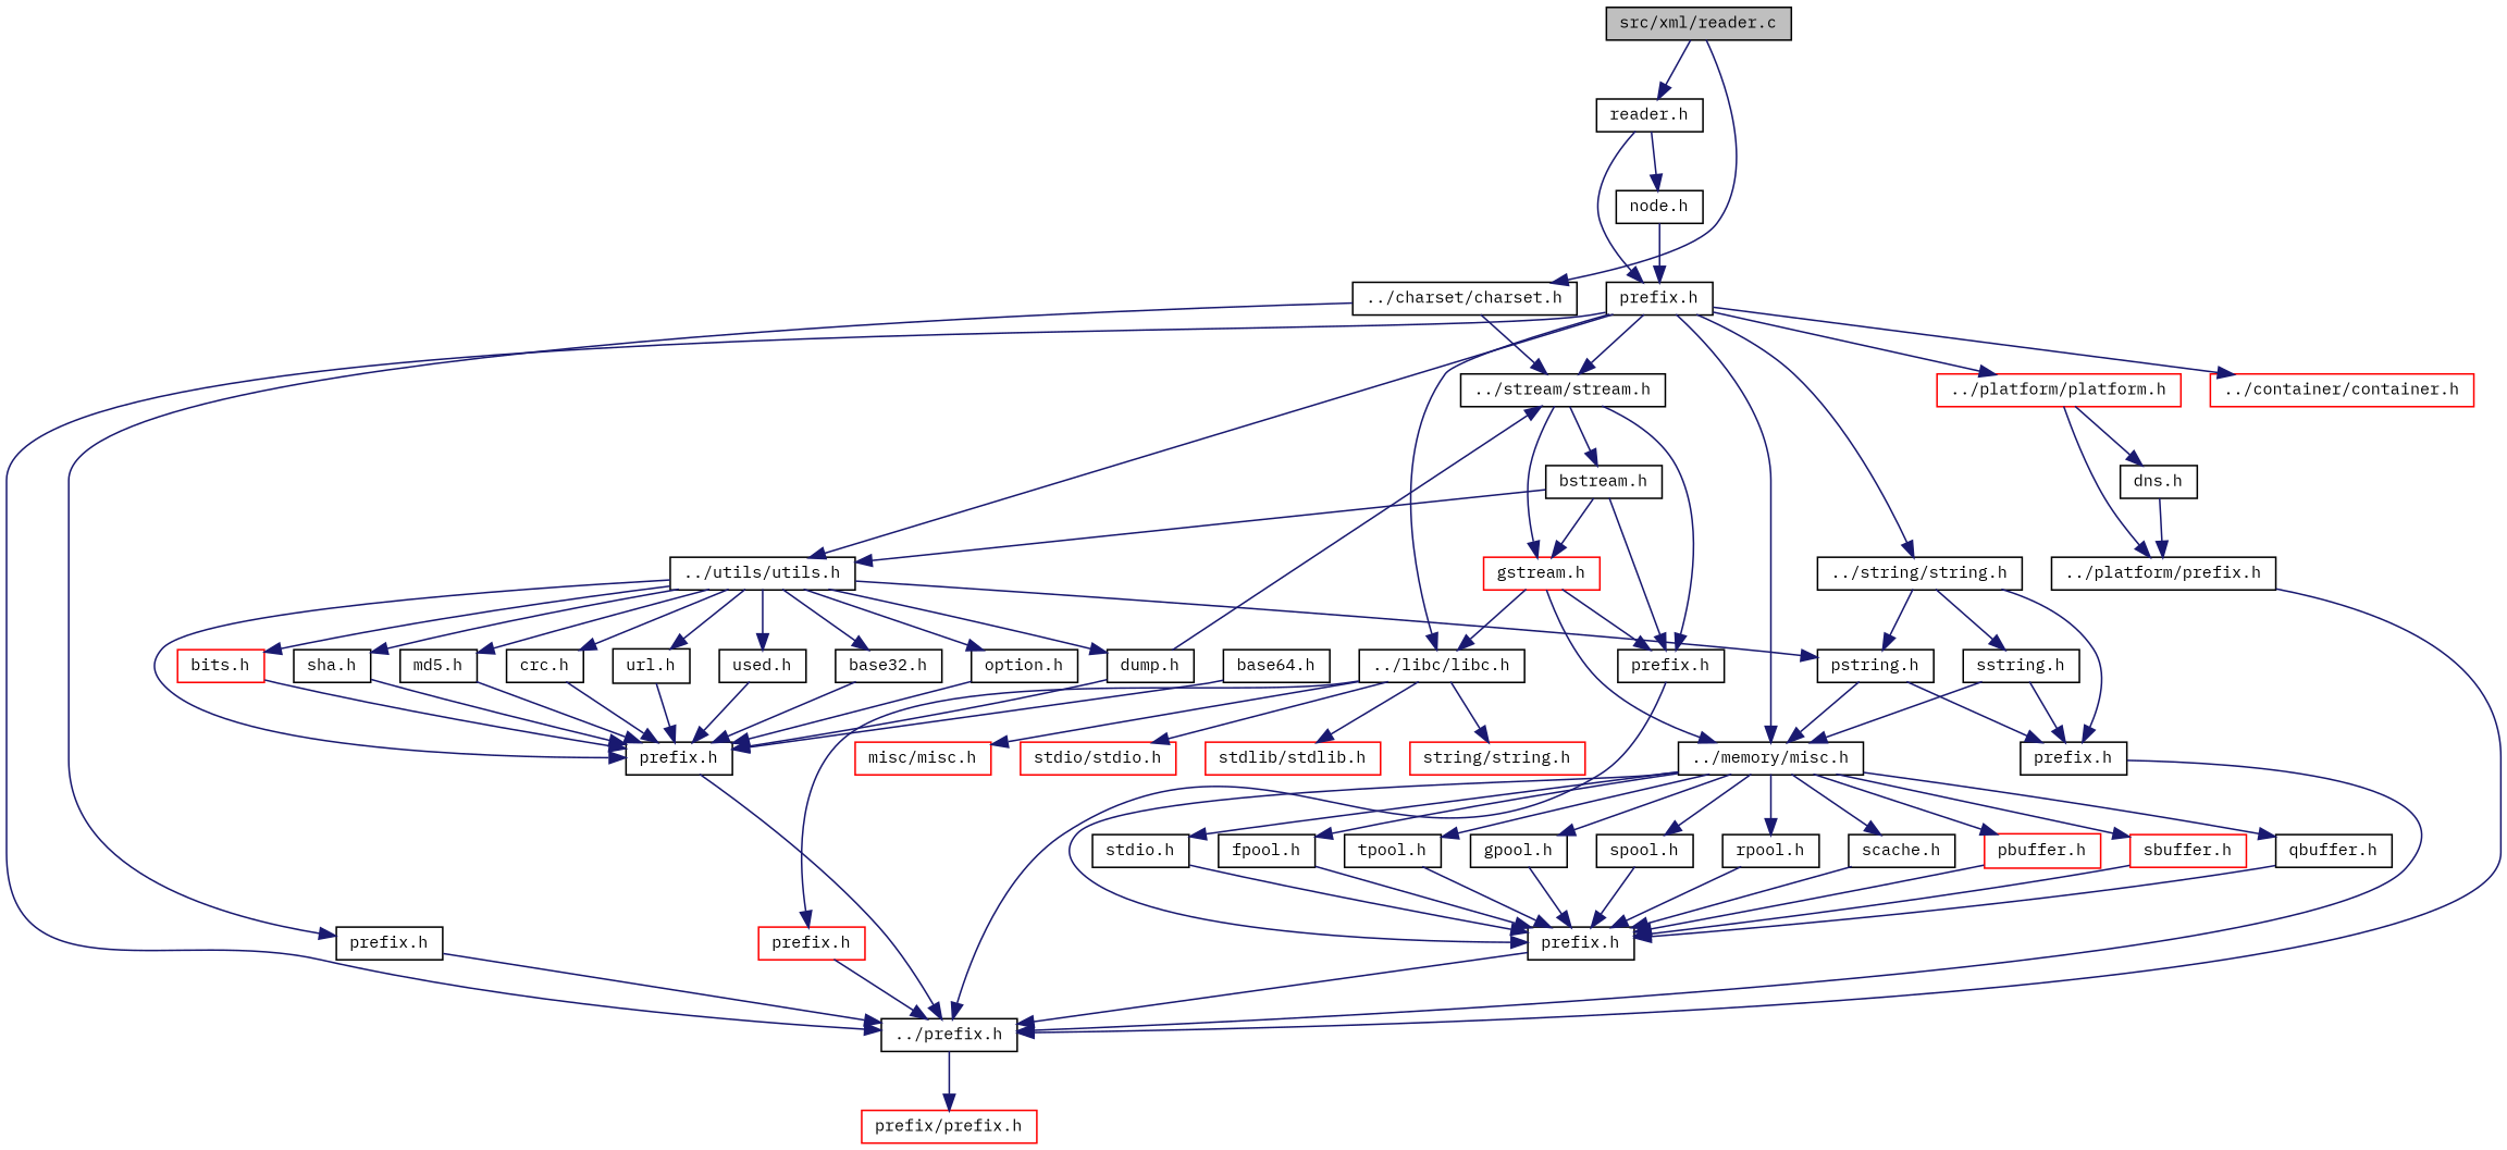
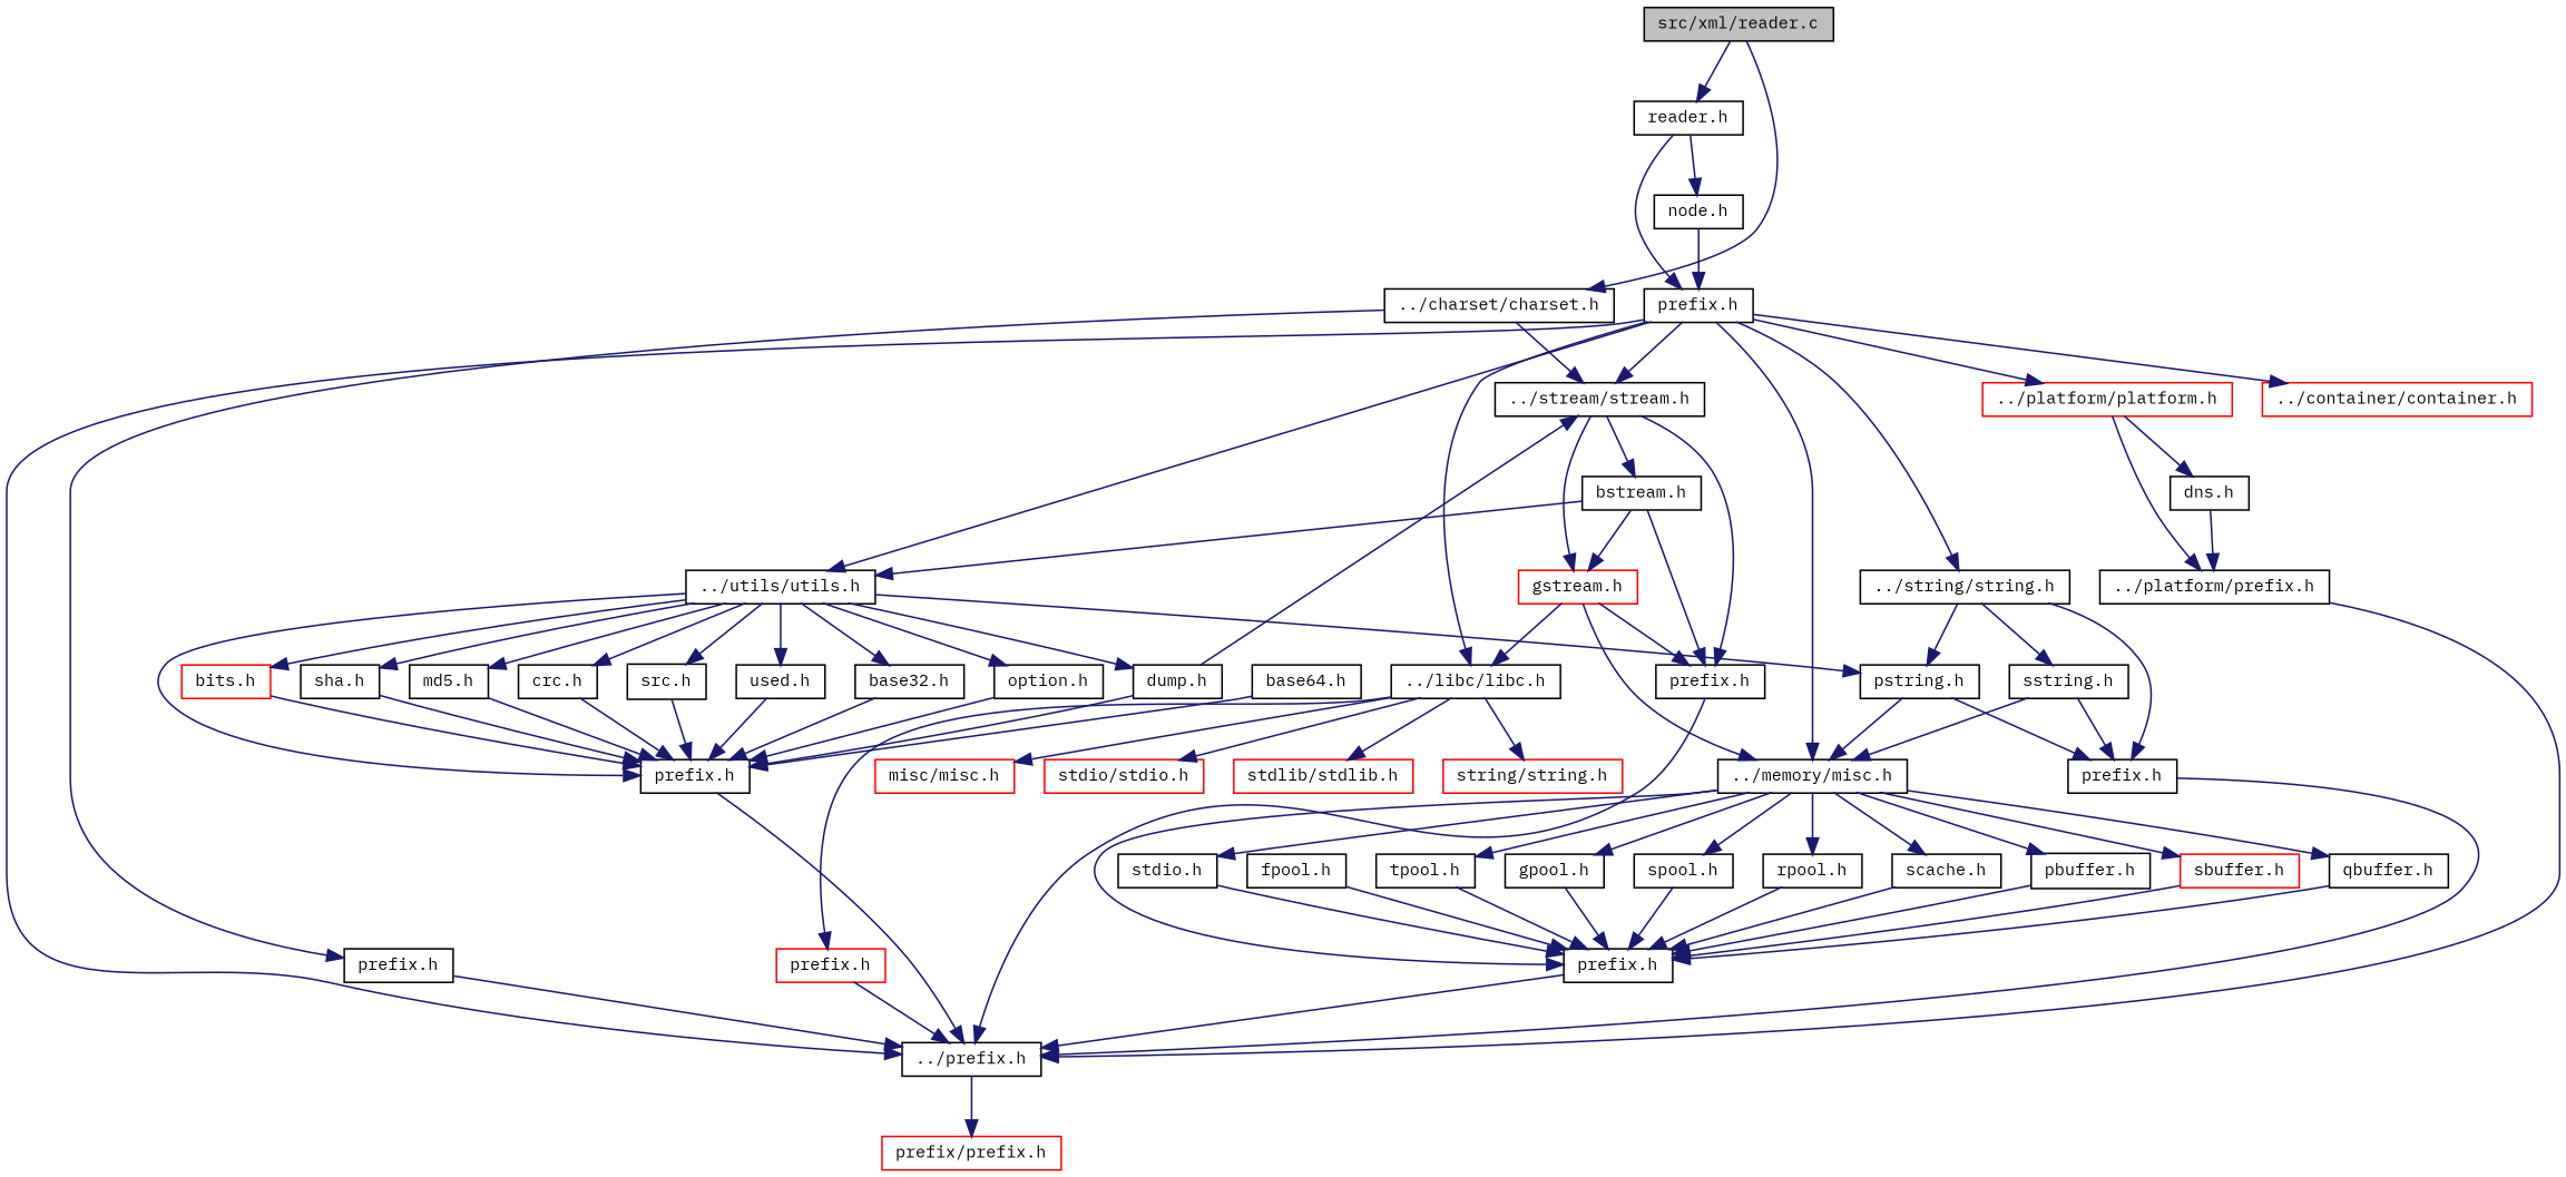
  digraph {
    fontname="IBM Plex Mono"
    node [color=black fillcolor=white fontname="IBM Plex Mono" fontsize=10 shape=record style=filled]
    edge [color=midnightblue fontname="IBM Plex Mono" fontsize=10 labelfontname=CourierNew labelfontsize=10 style=solid]
    n1 [fillcolor=grey75 fontcolor=black height=0.2 label="src/xml/reader.c" width=0.4]
    n2 [height=0.2 label="reader.h" width=0.4]
    n3 [height=0.2 label="../charset/charset.h" width=0.4]
    n4 [height=0.2 label="prefix.h" width=0.4]
    n5 [height=0.2 label="node.h" width=0.4]
    n6 [height=0.2 label="../stream/stream.h" width=0.4]
    n7 [height=0.2 label="prefix.h" width=0.4]
    n8 [height=0.2 label="../prefix.h" width=0.4]
    n9 [height=0.2 label="../libc/libc.h" width=0.4]
    n10 [height=0.2 label="../utils/utils.h" width=0.4]
    n11 [height=0.2 label="../memory/misc.h" width=0.4]
    n12 [height=0.2 label="../string/string.h" width=0.4]
    n13 [color=red height=0.2 label="../platform/platform.h" width=0.4]
    n14 [color=red height=0.2 label="../container/container.h" width=0.4]
    n15 [color=red height=0.2 label="prefix/prefix.h" width=0.4]
    n16 [color=red height=0.2 label="prefix.h" width=0.4]
    n17 [color=red height=0.2 label="misc/misc.h" width=0.4]
    n18 [color=red height=0.2 label="stdio/stdio.h" width=0.4]
    n19 [color=red height=0.2 label="stdlib/stdlib.h" width=0.4]
    n20 [color=red height=0.2 label="string/string.h" width=0.4]
    n21 [height=0.2 label="prefix.h" width=0.4]
    n22 [color=red height=0.2 label="bits.h" width=0.4]
    n23 [height=0.2 label="sha.h" width=0.4]
    n24 [height=0.2 label="md5.h" width=0.4]
    n25 [height=0.2 label="crc.h" width=0.4]
-   n26 [height=0.2 label="url.h" width=0.4]
+   n26 [height=0.2 label="src.h" width=0.4]
    n27 [height=0.2 label="dump.h" width=0.4]
    n28 [height=0.2 label="used.h" width=0.4]
    n29 [height=0.2 label="base32.h" width=0.4]
    n30 [height=0.2 label="option.h" width=0.4]
    n31 [height=0.2 label="pstring.h" width=0.4]
    n32 [height=0.2 label="prefix.h" width=0.4]
    n33 [height=0.2 label="bstream.h" width=0.4]
    n34 [color=red height=0.2 label="gstream.h" width=0.4]
    n35 [height=0.2 label="prefix.h" width=0.4]
    n36 [height=0.2 label="stdio.h" width=0.4]
    n37 [height=0.2 label="fpool.h" width=0.4]
    n38 [height=0.2 label="tpool.h" width=0.4]
    n39 [height=0.2 label="gpool.h" width=0.4]
    n40 [height=0.2 label="spool.h" width=0.4]
    n41 [height=0.2 label="rpool.h" width=0.4]
    n42 [height=0.2 label="scache.h" width=0.4]
-   n43 [color=red height=0.2 label="pbuffer.h" width=0.4]
+   n43 [height=0.2 label="pbuffer.h" width=0.4]
    n44 [color=red height=0.2 label="sbuffer.h" width=0.4]
    n45 [height=0.2 label="qbuffer.h" width=0.4]
    n46 [height=0.2 label="prefix.h" width=0.4]
    n47 [height=0.2 label="sstring.h" width=0.4]
    n48 [height=0.2 label="../platform/prefix.h" width=0.4]
    n49 [height=0.2 label="dns.h" width=0.4]
    n50 [height=0.2 label="base64.h" width=0.4]
    n1 -> n2
    n1 -> n3
    n2 -> n4
    n2 -> n5
    n3 -> n6
    n3 -> n7
    n4 -> n6
    n4 -> n8
    n4 -> n9
    n4 -> n10
    n4 -> n11
    n4 -> n12
    n4 -> n13
    n4 -> n14
    n5 -> n4
    n6 -> n32
    n6 -> n33
    n6 -> n34
    n7 -> n8
    n8 -> n15
    n9 -> n16
    n9 -> n17
    n9 -> n18
    n9 -> n19
    n9 -> n20
    n10 -> n21
    n10 -> n22
    n10 -> n23
    n10 -> n24
    n10 -> n25
    n10 -> n26
    n10 -> n27
    n10 -> n28
    n10 -> n29
    n10 -> n30
    n10 -> n31
    n11 -> n35
    n11 -> n36
-   n11 -> n37
    n11 -> n38
    n11 -> n39
    n11 -> n40
    n11 -> n41
    n11 -> n42
    n11 -> n43
    n11 -> n44
    n11 -> n45
    n12 -> n31
    n12 -> n46
    n12 -> n47
    n13 -> n48
    n13 -> n49
    n16 -> n8
    n21 -> n8
    n22 -> n21
    n23 -> n21
    n24 -> n21
    n25 -> n21
    n26 -> n21
    n27 -> n6
    n27 -> n21
    n28 -> n21
    n29 -> n21
    n30 -> n21
    n31 -> n11
    n31 -> n46
    n32 -> n8
    n33 -> n10
    n33 -> n32
    n33 -> n34
    n34 -> n9
    n34 -> n11
    n34 -> n32
    n35 -> n8
    n36 -> n35
    n37 -> n35
    n38 -> n35
    n39 -> n35
    n40 -> n35
    n41 -> n35
    n42 -> n35
    n43 -> n35
    n44 -> n35
    n45 -> n35
    n46 -> n8
    n47 -> n11
    n47 -> n46
    n48 -> n8
    n49 -> n48
    n50 -> n21
  }
